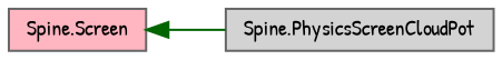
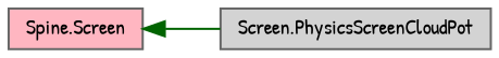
  digraph {
    rankdir=LR
    fontname="Patrick Hand"
    node [color=gray40 fontname="Patrick Hand" fontsize=10 shape=box style=filled]
-   n1 [fillcolor=lightgrey fontcolor=black height=0.2 label="Spine.PhysicsScreenCloudPot" width=0.4]
+   n1 [fillcolor=lightgrey fontcolor=black height=0.2 label="Screen.PhysicsScreenCloudPot" width=0.4]
    n2 [fillcolor=lightpink height=0.2 label="Spine.Screen" width=0.4]
    n2 -> n1 [color=darkgreen dir=back fontname="Patrick Hand" fontsize=10 labelfontname=Helvetica labelfontsize=10 style=solid]
  }
